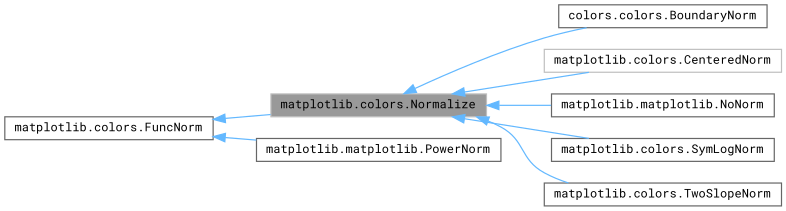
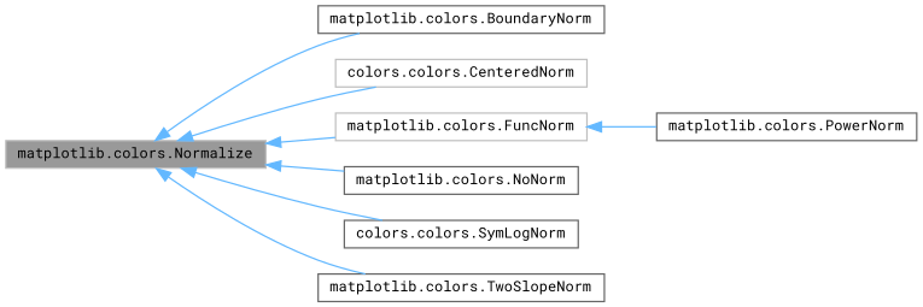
  digraph {
    fontname="Roboto Mono"
    rankdir=LR
    node [color=gray40 fillcolor=white fontname="Roboto Mono" fontsize=10 shape=box style=filled]
    edge [color=steelblue1 dir=back fontname="Roboto Mono" fontsize=10 labelfontname=Helvetica labelfontsize=10 style=solid]
    n1 [color=grey75 fillcolor=grey60 fontcolor=black height=0.2 label="matplotlib.colors.Normalize" width=0.4]
-   n2 [height=0.2 label="colors.colors.BoundaryNorm" width=0.4]
-   n3 [color=grey75 height=0.2 label="matplotlib.colors.CenteredNorm" width=0.4]
-   n4 [height=0.2 label="matplotlib.colors.FuncNorm" width=0.4]
-   n5 [height=0.2 label="matplotlib.matplotlib.NoNorm" width=0.4]
-   n6 [height=0.2 label="matplotlib.colors.SymLogNorm" width=0.4]
+   n2 [height=0.2 label="matplotlib.colors.BoundaryNorm" width=0.4]
+   n3 [color=grey75 height=0.2 label="colors.colors.CenteredNorm" width=0.4]
+   n4 [color=grey75 height=0.2 label="matplotlib.colors.FuncNorm" width=0.4]
+   n5 [height=0.2 label="matplotlib.colors.NoNorm" width=0.4]
+   n6 [height=0.2 label="colors.colors.SymLogNorm" width=0.4]
    n7 [height=0.2 label="matplotlib.colors.TwoSlopeNorm" width=0.4]
-   n8 [height=0.2 label="matplotlib.matplotlib.PowerNorm" width=0.4]
+   n8 [height=0.2 label="matplotlib.colors.PowerNorm" width=0.4]
    n1 -> n2
    n1 -> n3
-   n4 -> n1
+   n1 -> n4
    n1 -> n5
    n1 -> n6
    n1 -> n7
    n4 -> n8
  }
